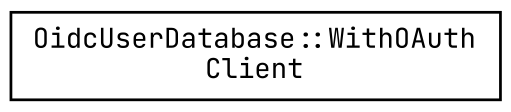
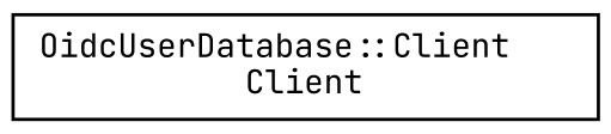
  digraph {
    rankdir=LR
    fontname="JetBrains Mono"
-   n1 [color=black fillcolor=white fontname="JetBrains Mono" fontsize=10 height=0.2 label="OidcUserDatabase::WithOAuth\lClient" shape=record style=filled width=0.4]
+   n1 [color=black fillcolor=white fontname="JetBrains Mono" fontsize=10 height=0.2 label="OidcUserDatabase::Client\lClient" shape=record style=filled width=0.4]
  }
